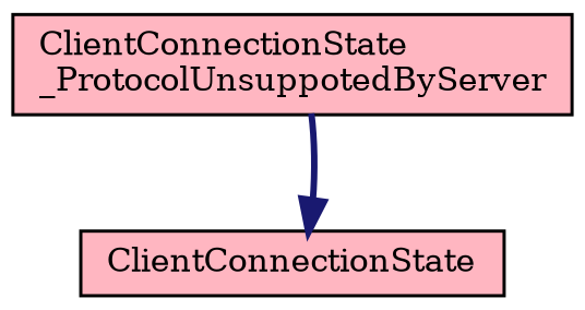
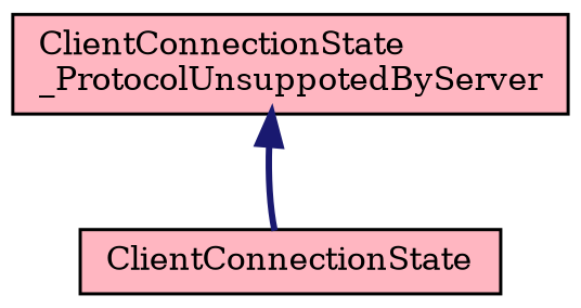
  digraph {
    fontname="DejaVu Serif"
    node [color=black fillcolor=lightpink fontname="DejaVu Serif" fontsize=10 shape=record style=filled]
    n1 [fontcolor=black height=0.2 label="ClientConnectionState\l_ProtocolUnsuppotedByServer" width=0.4]
    n2 [height=0.2 label=ClientConnectionState width=0.4]
-   n2 -> n1 [color=midnightblue dir=back fontname="DejaVu Serif" fontsize=10 labelfontname=FreeSans labelfontsize=10 style=bold]
+   n1 -> n2 [color=midnightblue dir=back fontname="DejaVu Serif" fontsize=10 labelfontname=FreeSans labelfontsize=10 style=bold]
  }
